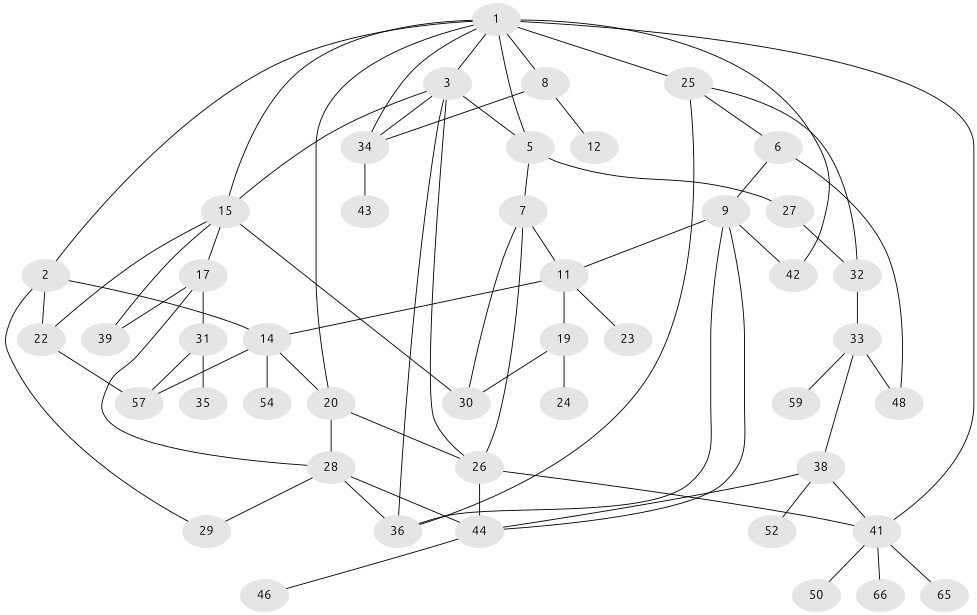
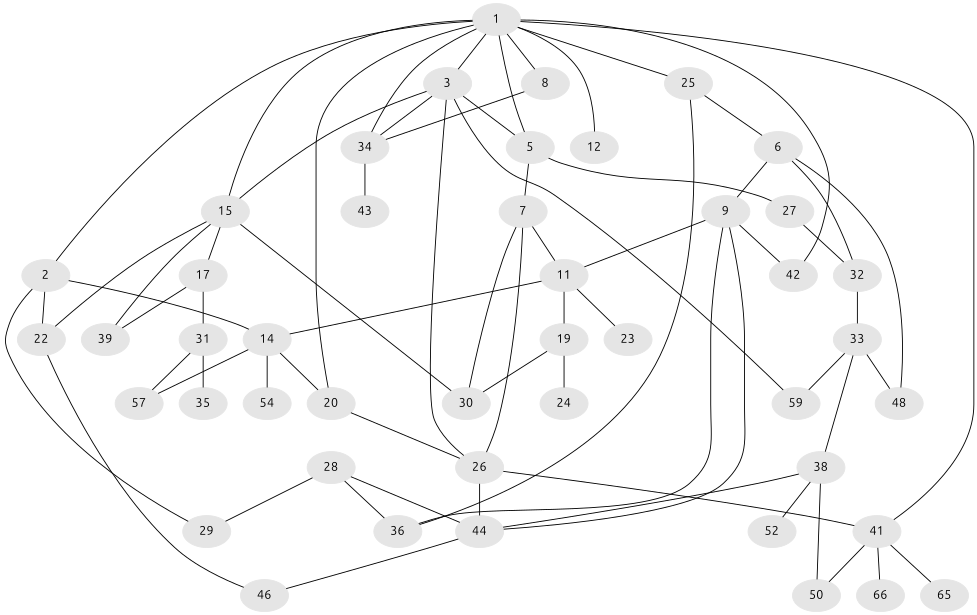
  graph {
    fontname=Ubuntu
    node [color=gray90 fontname=Ubuntu style=filled]
    edge [fontname=Ubuntu]
    1 [super="+4"]
    2 [super="+62"]
    3 [super="+10"]
    5 [super="+18"]
    8
    12
    15 [super="+56"]
    20
    25 [super="+37"]
    34 [super="+64"]
    41 [super="+49"]
    42
    14 [super="+16"]
    22
    29
    26 [super="+58"]
    36
    7
    27
    6 [super="+40"]
    9 [super="+21"]
    32
    48 [super="+61"]
    30 [super="+63"]
    17 [super="+60"]
    39
    28 [super="+53"]
    43
    50
    65
    66
    54
    57
    46 [super="+55"]
    44 [super="+45"]
    11 [super="+13"]
    33
    19 [super="+47"]
    23
    24
    31
    35
    38
    59
    52
    1 -- 2
    1 -- 3
    1 -- 5
    1 -- 8
-   8 -- 12
+   1 -- 12
    1 -- 15
    1 -- 20
    1 -- 25
    1 -- 34
    1 -- 41
    1 -- 42
    2 -- 14
    2 -- 22
    2 -- 29
    3 -- 5
    3 -- 15
    3 -- 34
    3 -- 26
-   3 -- 36
+   3 -- 59
    5 -- 7
    5 -- 27
    8 -- 34
    15 -- 22
    15 -- 30
    15 -- 17
    15 -- 39
    20 -- 26
-   20 -- 28
    25 -- 36
    25 -- 6
    34 -- 43
    41 -- 50
    41 -- 65
    41 -- 66
    14 -- 20
    14 -- 54
    14 -- 57
-   22 -- 57
+   22 -- 46
    26 -- 41
    26 -- 44
    7 -- 26
    7 -- 30
    7 -- 11
    27 -- 32
    6 -- 9
-   25 -- 32
+   6 -- 32
    6 -- 48
    9 -- 42
    9 -- 36
    9 -- 44
    9 -- 11
    32 -- 33
    17 -- 39
-   17 -- 28
    17 -- 31 [weight=2]
    28 -- 29
    28 -- 36
    28 -- 44
    44 -- 46
    11 -- 14
    11 -- 19
    11 -- 23
    33 -- 48
    33 -- 38
    33 -- 59
    19 -- 30
    19 -- 24
    31 -- 57
    31 -- 35
-   38 -- 41
+   38 -- 50
    38 -- 44
    38 -- 52
  }
